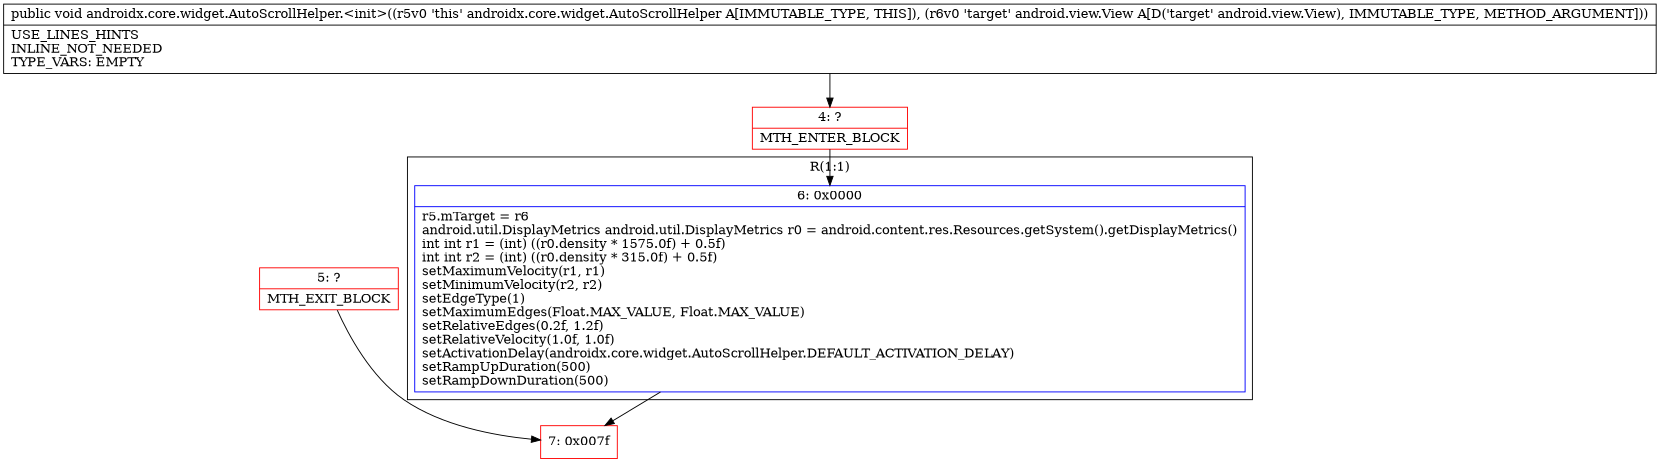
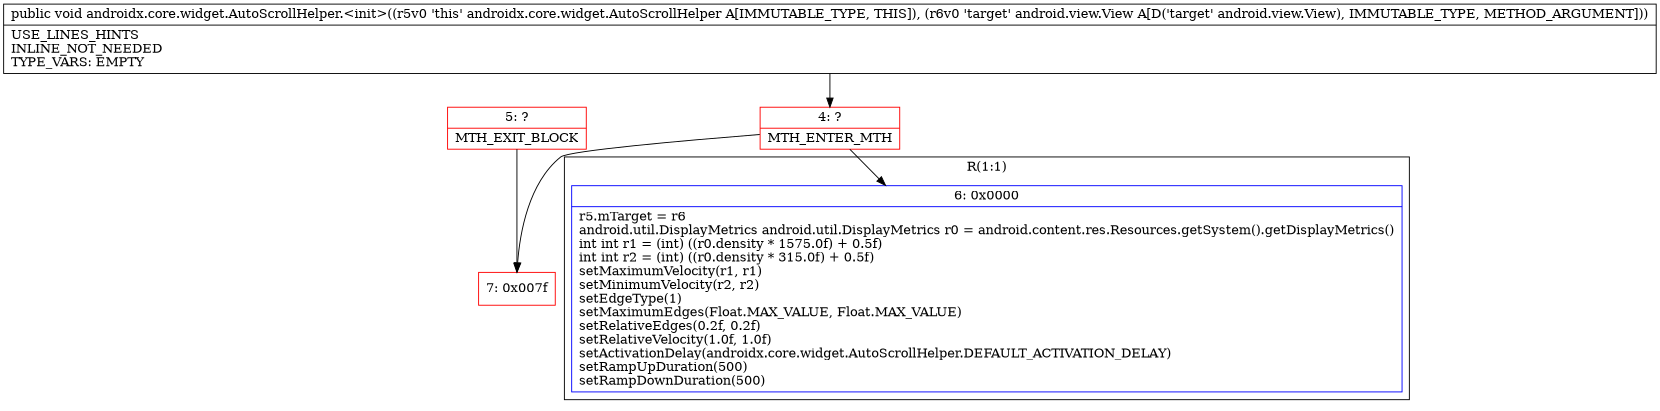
  digraph {
    node [color=red shape=record]
-   n1 [color=blue label="{6\:\ 0x0000|r5.mTarget = r6\landroid.util.DisplayMetrics android.util.DisplayMetrics r0 = android.content.res.Resources.getSystem().getDisplayMetrics()\lint int r1 = (int) ((r0.density * 1575.0f) + 0.5f)\lint int r2 = (int) ((r0.density * 315.0f) + 0.5f)\lsetMaximumVelocity(r1, r1)\lsetMinimumVelocity(r2, r2)\lsetEdgeType(1)\lsetMaximumEdges(Float.MAX_VALUE, Float.MAX_VALUE)\lsetRelativeEdges(0.2f, 1.2f)\lsetRelativeVelocity(1.0f, 1.0f)\lsetActivationDelay(androidx.core.widget.AutoScrollHelper.DEFAULT_ACTIVATION_DELAY)\lsetRampUpDuration(500)\lsetRampDownDuration(500)\l}"]
+   n1 [color=blue label="{6\:\ 0x0000|r5.mTarget = r6\landroid.util.DisplayMetrics android.util.DisplayMetrics r0 = android.content.res.Resources.getSystem().getDisplayMetrics()\lint int r1 = (int) ((r0.density * 1575.0f) + 0.5f)\lint int r2 = (int) ((r0.density * 315.0f) + 0.5f)\lsetMaximumVelocity(r1, r1)\lsetMinimumVelocity(r2, r2)\lsetEdgeType(1)\lsetMaximumEdges(Float.MAX_VALUE, Float.MAX_VALUE)\lsetRelativeEdges(0.2f, 0.2f)\lsetRelativeVelocity(1.0f, 1.0f)\lsetActivationDelay(androidx.core.widget.AutoScrollHelper.DEFAULT_ACTIVATION_DELAY)\lsetRampUpDuration(500)\lsetRampDownDuration(500)\l}"]
    n2 [label="{7\:\ 0x007f}"]
-   n3 [label="{4\:\ ?|MTH_ENTER_BLOCK\l}"]
+   n3 [label="{4\:\ ?|MTH_ENTER_MTH\l}"]
    n4 [label="{5\:\ ?|MTH_EXIT_BLOCK\l}"]
    n5 [label="{public void androidx.core.widget.AutoScrollHelper.\<init\>((r5v0 'this' androidx.core.widget.AutoScrollHelper A[IMMUTABLE_TYPE, THIS]), (r6v0 'target' android.view.View A[D('target' android.view.View), IMMUTABLE_TYPE, METHOD_ARGUMENT]))  | USE_LINES_HINTS\lINLINE_NOT_NEEDED\lTYPE_VARS: EMPTY\l}" color=""]
    subgraph cluster_1 {
      label="R(1:1)"
      n1
    }
-   n1 -> n2
+   n3 -> n2
    n3 -> n1
    n4 -> n2
    n5 -> n3
  }
